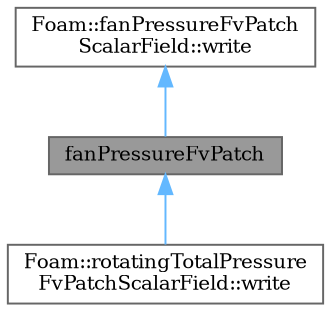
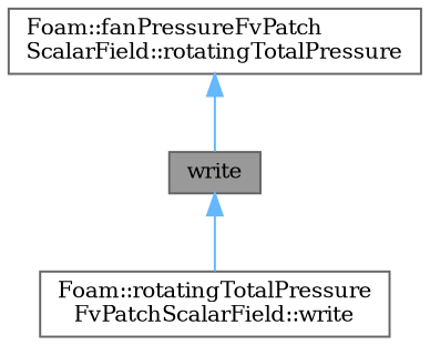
  digraph {
    fontname="DejaVu Serif"
    rankdir=TB
    node [color=grey40 fillcolor=white fontname="DejaVu Serif" fontsize=10 shape=box style=filled]
    edge [color=steelblue1 dir=back fontname="DejaVu Serif" fontsize=10 labelfontname=Helvetica labelfontsize=10 style=solid]
-   n1 [color=gray40 fillcolor=grey60 fontcolor=black height=0.2 label=fanPressureFvPatch width=0.4]
+   n1 [color=gray40 fillcolor=grey60 fontcolor=black height=0.2 label=write width=0.4]
    n2 [height=0.2 label="Foam::rotatingTotalPressure\lFvPatchScalarField::write" width=0.4]
-   n3 [height=0.2 label="Foam::fanPressureFvPatch\lScalarField::write" width=0.4]
+   n3 [height=0.2 label="Foam::fanPressureFvPatch\lScalarField::rotatingTotalPressure" width=0.4]
    n1 -> n2
    n3 -> n1
  }
